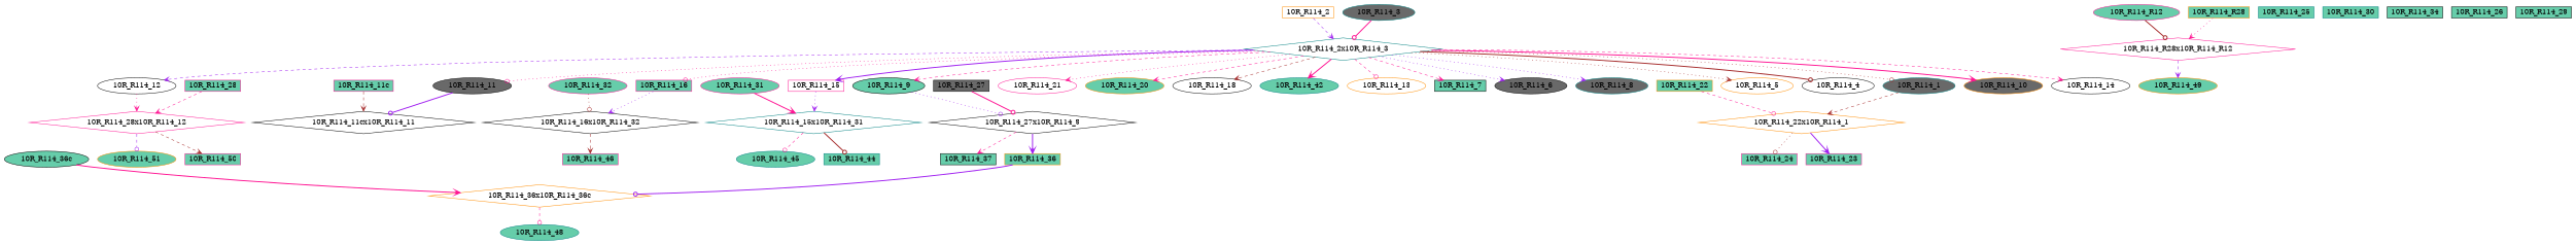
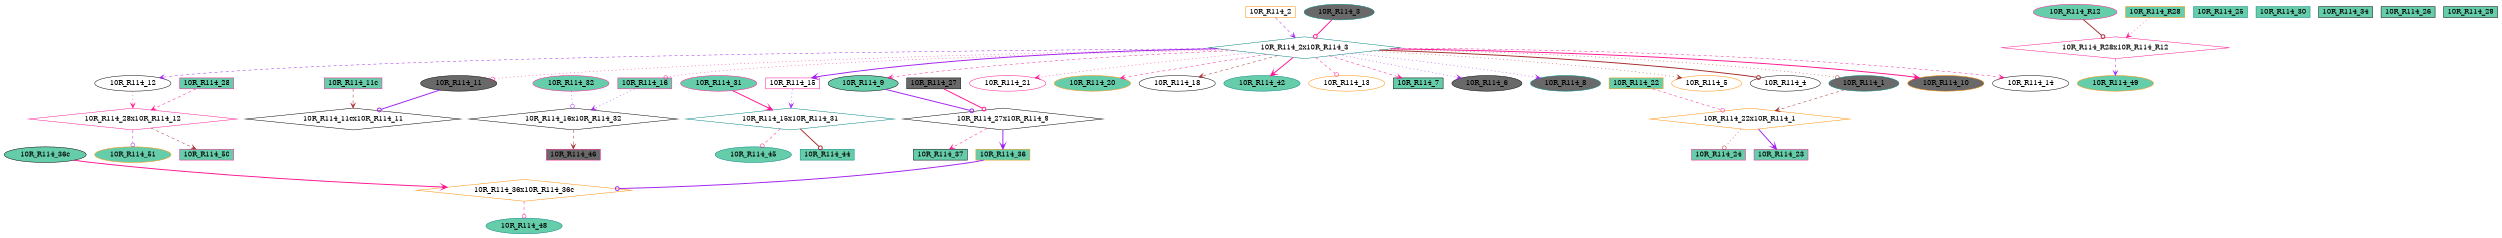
  digraph {
    node [color=black fillcolor=aquamarine3 fontcolor=black regular=0 shape=ellipse style=filled]
    edge [arrowhead=vee color=deeppink style=dashed]
    "10R_R114_9" [height=0.3 width=0.5]
    "10R_R114_27x10R_R114_9" [height=.1 shape=diamond width=.1 fillcolor="" fontcolor="" regular="" style=""]
    "10R_R114_37" [height=0.3 shape=box width=0.5]
    "10R_R114_36" [color=darkorange height=0.3 shape=box width=0.5]
    "10R_R114_2x10R_R114_3" [color=teal height=.1 shape=diamond width=.1 fillcolor="" fontcolor="" regular="" style=""]
    "10R_R114_5" [color=darkorange fillcolor=white height=0.3 width=0.5]
    "10R_R114_4" [fillcolor=white height=0.3 width=0.5]
    "10R_R114_1" [color=teal fillcolor=dimgrey height=0.3 width=0.5]
    "10R_R114_10" [color=darkorange fillcolor=dimgrey height=0.3 width=0.5]
    "10R_R114_14" [fillcolor=white height=0.3 width=0.5]
    "10R_R114_12" [fillcolor=white height=0.3 width=0.5]
    "10R_R114_11" [fillcolor=dimgrey height=0.3 width=0.5]
    "10R_R114_16" [color=deeppink height=0.3 shape=box width=0.5]
    "10R_R114_15" [color=deeppink fillcolor=white height=0.3 shape=box width=0.5]
    "10R_R114_21" [color=deeppink fillcolor=white height=0.3 width=0.5]
    "10R_R114_20" [color=darkorange height=0.3 width=0.5]
    "10R_R114_18" [fillcolor=white height=0.3 width=0.5]
    "10R_R114_42" [color=teal height=0.3 width=0.5]
    "10R_R114_13" [color=darkorange fillcolor=white height=0.3 width=0.5]
    "10R_R114_7" [height=0.3 shape=box width=0.5]
    "10R_R114_6" [fillcolor=dimgrey height=0.3 width=0.5]
    "10R_R114_8" [color=teal fillcolor=dimgrey height=0.3 width=0.5]
    "10R_R114_22x10R_R114_1" [color=darkorange height=.1 shape=diamond width=.1 fillcolor="" fontcolor="" regular="" style=""]
    "10R_R114_28x10R_R114_12" [color=deeppink height=.1 shape=diamond width=.1 fillcolor="" fontcolor="" regular="" style=""]
    "10R_R114_11cx10R_R114_11" [height=.1 shape=diamond width=.1 fillcolor="" fontcolor="" regular="" style=""]
    "10R_R114_16x10R_R114_32" [height=.1 shape=diamond width=.1 fillcolor="" fontcolor="" regular="" style=""]
    "10R_R114_15x10R_R114_31" [color=teal height=.1 shape=diamond width=.1 fillcolor="" fontcolor="" regular="" style=""]
    "10R_R114_36x10R_R114_36c" [color=darkorange height=.1 shape=diamond width=.1 fillcolor="" fontcolor="" regular="" style=""]
    "10R_R114_24" [color=deeppink height=0.3 shape=box width=0.5]
    "10R_R114_23" [color=deeppink height=0.3 shape=box width=0.5]
    "10R_R114_R12" [color=deeppink height=0.3 width=0.5]
    "10R_R114_R28x10R_R114_R12" [color=deeppink height=.1 shape=diamond width=.1 fillcolor="" fontcolor="" regular="" style=""]
    "10R_R114_49" [color=darkorange height=0.3 width=0.5]
    "10R_R114_36c" [height=0.3 width=0.5]
    "10R_R114_48" [color=teal height=0.3 width=0.5]
    "10R_R114_11c" [color=deeppink height=0.3 shape=box width=0.5]
    "10R_R114_25" [color=teal height=0.3 shape=box width=0.5]
    "10R_R114_R28" [color=darkorange height=0.3 shape=box width=0.5]
    "10R_R114_51" [color=darkorange height=0.3 width=0.5]
    "10R_R114_50" [color=deeppink height=0.3 shape=box width=0.5]
-   "10R_R114_46" [color=deeppink height=0.3 shape=box width=0.5]
+   "10R_R114_46" [color=deeppink fillcolor=dimgrey height=0.3 shape=box width=0.5]
    "10R_R114_45" [color=teal height=0.3 width=0.5]
    "10R_R114_44" [color=teal height=0.3 shape=box width=0.5]
    "10R_R114_30" [color=teal height=0.3 shape=box width=0.5]
    "10R_R114_2" [color=darkorange fillcolor=white height=0.3 shape=box width=0.5]
    "10R_R114_31" [color=deeppink height=0.3 width=0.5]
    "10R_R114_32" [color=deeppink height=0.3 width=0.5]
    "10R_R114_34" [height=0.3 shape=box width=0.5]
    "10R_R114_22" [color=darkorange height=0.3 shape=box width=0.5]
    "10R_R114_26" [height=0.3 shape=box width=0.5]
    "10R_R114_27" [fillcolor=dimgrey height=0.3 shape=box width=0.5]
    "10R_R114_29" [height=0.3 shape=box width=0.5]
    "10R_R114_3" [color=teal fillcolor=dimgrey height=0.3 width=0.5]
    "10R_R114_28" [color=deeppink height=0.3 shape=box width=0.5]
-   "10R_R114_9" -> "10R_R114_27x10R_R114_9" [arrowhead=odot color=purple style=dotted]
+   "10R_R114_9" -> "10R_R114_27x10R_R114_9" [arrowhead=odot color=purple style=bold]
    "10R_R114_27x10R_R114_9" -> "10R_R114_37"
    "10R_R114_27x10R_R114_9" -> "10R_R114_36" [color=purple style=bold]
    "10R_R114_36" -> "10R_R114_36x10R_R114_36c" [arrowhead=odot color=purple style=bold]
    "10R_R114_2x10R_R114_3" -> "10R_R114_9"
    "10R_R114_2x10R_R114_3" -> "10R_R114_5" [color=brown style=dotted]
    "10R_R114_2x10R_R114_3" -> "10R_R114_4" [arrowhead=odot color=brown style=bold]
    "10R_R114_2x10R_R114_3" -> "10R_R114_1" [arrowhead=odot color=brown style=dotted]
    "10R_R114_2x10R_R114_3" -> "10R_R114_10" [style=bold]
    "10R_R114_2x10R_R114_3" -> "10R_R114_14"
    "10R_R114_2x10R_R114_3" -> "10R_R114_12" [color=purple]
    "10R_R114_2x10R_R114_3" -> "10R_R114_11" [arrowhead=odot style=dotted]
    "10R_R114_2x10R_R114_3" -> "10R_R114_16" [arrowhead=odot style=dotted]
    "10R_R114_2x10R_R114_3" -> "10R_R114_15" [color=purple style=bold]
    "10R_R114_2x10R_R114_3" -> "10R_R114_21" [style=dotted]
    "10R_R114_2x10R_R114_3" -> "10R_R114_20"
    "10R_R114_2x10R_R114_3" -> "10R_R114_18" [color=brown]
    "10R_R114_2x10R_R114_3" -> "10R_R114_42" [style=bold]
    "10R_R114_2x10R_R114_3" -> "10R_R114_13" [arrowhead=odot]
    "10R_R114_2x10R_R114_3" -> "10R_R114_7"
    "10R_R114_2x10R_R114_3" -> "10R_R114_6" [color=purple style=dotted]
    "10R_R114_2x10R_R114_3" -> "10R_R114_8" [color=purple style=dotted]
    "10R_R114_1" -> "10R_R114_22x10R_R114_1" [color=brown]
    "10R_R114_12" -> "10R_R114_28x10R_R114_12" [style=dotted]
    "10R_R114_11" -> "10R_R114_11cx10R_R114_11" [arrowhead=odot color=purple style=bold]
    "10R_R114_16" -> "10R_R114_16x10R_R114_32" [color=purple style=dotted]
    "10R_R114_15" -> "10R_R114_15x10R_R114_31" [color=purple style=dotted]
    "10R_R114_22x10R_R114_1" -> "10R_R114_24" [arrowhead=odot color=brown style=dotted]
    "10R_R114_22x10R_R114_1" -> "10R_R114_23" [color=purple style=bold]
    "10R_R114_28x10R_R114_12" -> "10R_R114_51" [arrowhead=odot color=purple]
    "10R_R114_28x10R_R114_12" -> "10R_R114_50" [color=brown]
    "10R_R114_16x10R_R114_32" -> "10R_R114_46" [color=brown]
    "10R_R114_15x10R_R114_31" -> "10R_R114_45" [arrowhead=odot]
    "10R_R114_15x10R_R114_31" -> "10R_R114_44" [arrowhead=odot color=brown style=bold]
    "10R_R114_36x10R_R114_36c" -> "10R_R114_48" [arrowhead=odot]
    "10R_R114_R12" -> "10R_R114_R28x10R_R114_R12" [arrowhead=odot color=brown style=bold]
    "10R_R114_R28x10R_R114_R12" -> "10R_R114_49" [color=purple]
    "10R_R114_36c" -> "10R_R114_36x10R_R114_36c" [style=bold]
    "10R_R114_11c" -> "10R_R114_11cx10R_R114_11" [color=brown]
    "10R_R114_R28" -> "10R_R114_R28x10R_R114_R12" [style=dotted]
    "10R_R114_2" -> "10R_R114_2x10R_R114_3" [color=purple]
    "10R_R114_31" -> "10R_R114_15x10R_R114_31" [style=bold]
-   "10R_R114_32" -> "10R_R114_16x10R_R114_32" [arrowhead=odot color=brown style=dotted]
+   "10R_R114_32" -> "10R_R114_16x10R_R114_32" [arrowhead=odot color=purple style=dotted]
    "10R_R114_22" -> "10R_R114_22x10R_R114_1" [arrowhead=odot]
    "10R_R114_27" -> "10R_R114_27x10R_R114_9" [arrowhead=odot style=bold]
    "10R_R114_3" -> "10R_R114_2x10R_R114_3" [arrowhead=odot style=bold]
    "10R_R114_28" -> "10R_R114_28x10R_R114_12"
  }
